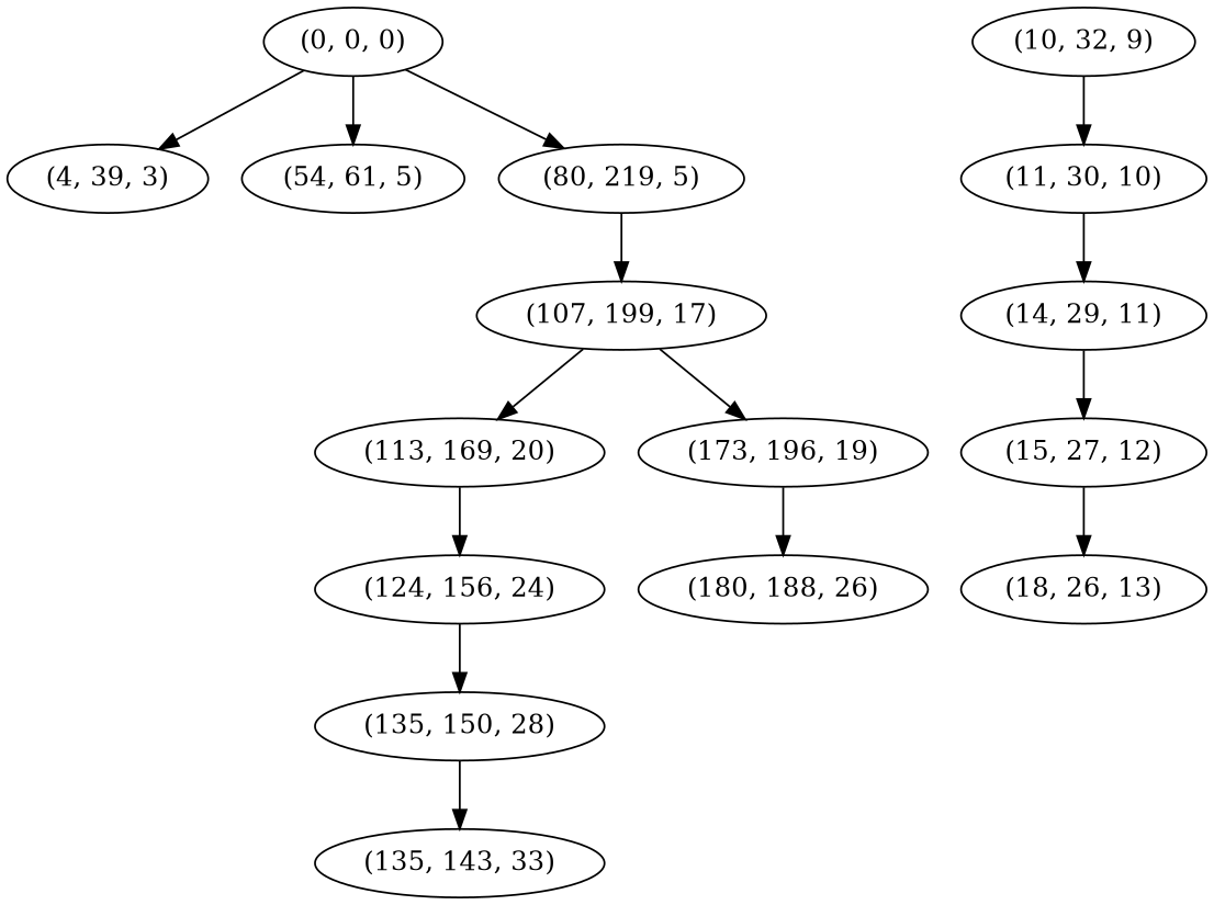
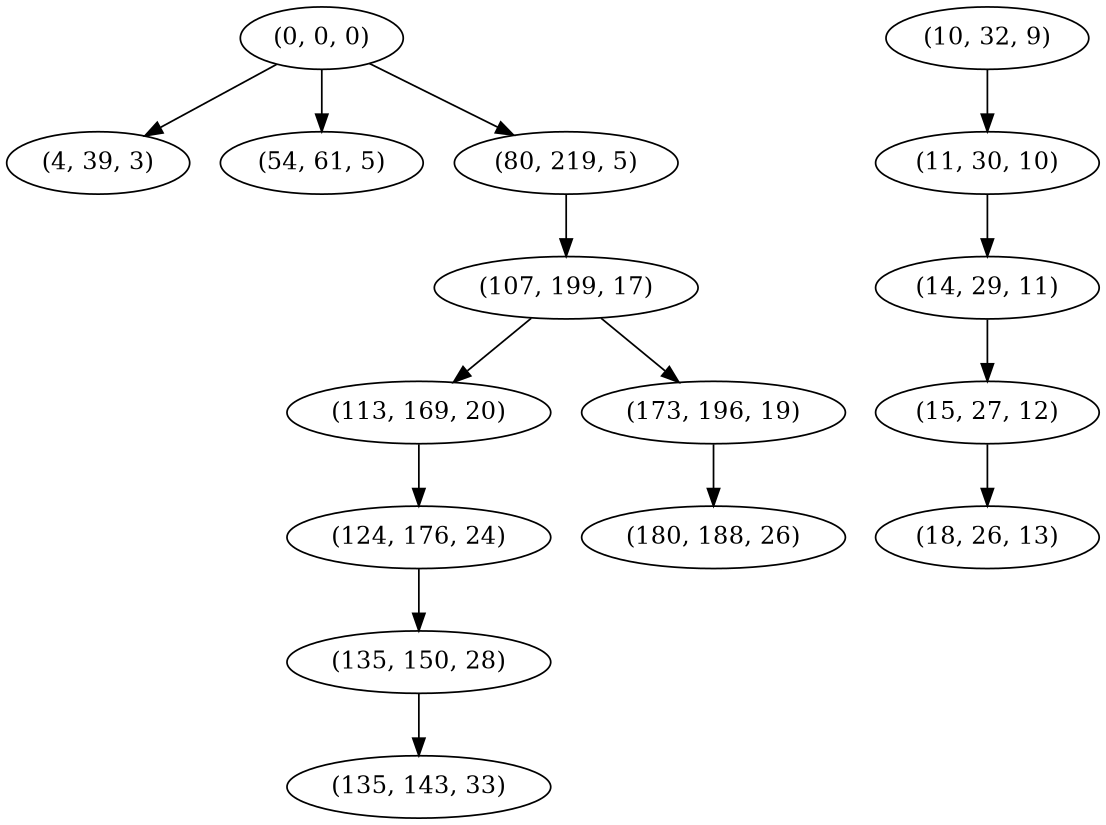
  digraph {
    "(0, 0, 0)"
    "(4, 39, 3)"
    "(54, 61, 5)"
    "(80, 219, 5)"
    "(107, 199, 17)"
    "(10, 32, 9)"
    "(11, 30, 10)"
    "(14, 29, 11)"
    "(15, 27, 12)"
    "(18, 26, 13)"
    "(113, 169, 20)"
    "(173, 196, 19)"
-   "(124, 156, 24)"
+   "(124, 156, 24)" [label="(124, 176, 24)"]
    "(180, 188, 26)"
    n15 [label="(135, 150, 28)"]
    "(135, 143, 33)"
    "(0, 0, 0)" -> "(4, 39, 3)"
    "(0, 0, 0)" -> "(54, 61, 5)"
    "(0, 0, 0)" -> "(80, 219, 5)"
    "(80, 219, 5)" -> "(107, 199, 17)"
    "(107, 199, 17)" -> "(113, 169, 20)"
    "(107, 199, 17)" -> "(173, 196, 19)"
    "(10, 32, 9)" -> "(11, 30, 10)"
    "(11, 30, 10)" -> "(14, 29, 11)"
    "(14, 29, 11)" -> "(15, 27, 12)"
    "(15, 27, 12)" -> "(18, 26, 13)"
    "(113, 169, 20)" -> "(124, 156, 24)"
    "(173, 196, 19)" -> "(180, 188, 26)"
    "(124, 156, 24)" -> n15
    n15 -> "(135, 143, 33)"
  }
